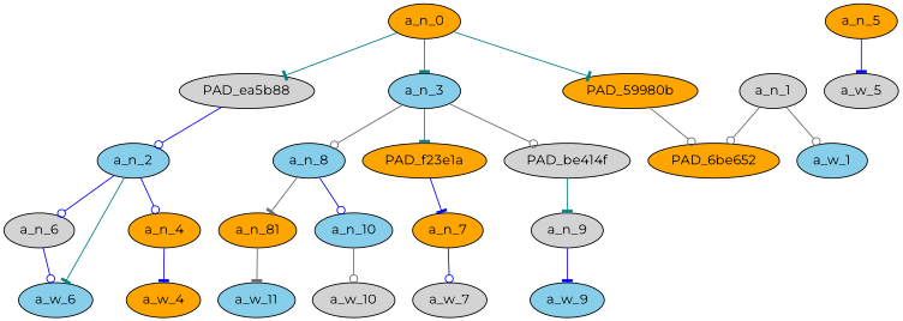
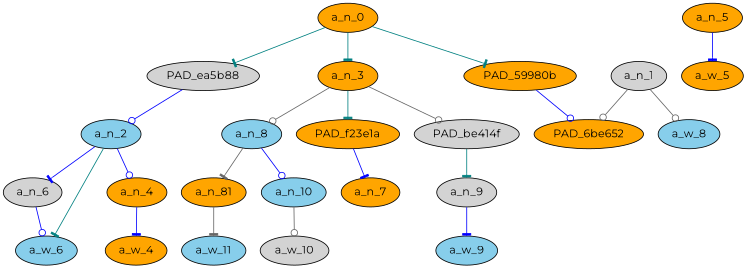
  strict digraph {
    fontname=Montserrat
    node [div_dir=1 fillcolor=orange fontname=Montserrat index=0 level=1 style=filled text_span="[0]" value=0.08627692]
    edge [arrowhead=tee color=blue fontname=Montserrat]
    a_n_0 [level=4 text_span="[0, 1, 2, 3, 4, 5, 6, 7]" value=1.00000000]
    PAD_59980b [level=3]
    PAD_ea5b88 [fillcolor=lightgrey index=1 level=3 text_span="[1, 2, 3]" value=0.32921576]
-   a_n_3 [fillcolor=skyblue index=2 level=3 text_span="[4, 5, 6, 7]" value=0.58292206]
+   a_n_3 [index=2 level=3 text_span="[4, 5, 6, 7]" value=0.58292206]
    PAD_6be652 [level=2]
    a_n_2 [fillcolor=skyblue index=1 level=2 text_span="[1, 2, 3]" value=0.32921576]
    PAD_f23e1a [index=2 level=2 text_span="[4]" value=0.09820056]
    n8 [fillcolor=lightgrey index=4 label=PAD_be414f level=2 text_span="[7]" value=0.08010869]
    a_n_8 [fillcolor=skyblue index=3 level=2 text_span="[5, 6]" value=0.40313253]
    a_n_4 [index=1 text_span="[1]" value=0.06946674]
    a_n_6 [fillcolor=lightgrey index=3 text_span="[3]" value=0.13723587]
    a_w_6 [div_dir=0 fillcolor=skyblue index=3 level=0 text_span="[3]" value=thing]
    a_n_7 [index=4 text_span="[4]" value=0.09820056]
    a_n_9 [fillcolor=lightgrey index=7 text_span="[7]" value=0.08010869]
    a_n_10 [fillcolor=skyblue index=5 text_span="[5]" value=0.29737125]
    n16 [index=6 label=a_n_81 text_span="[6]" value=0.10420254]
    a_n_1 [fillcolor=lightgrey]
-   a_w_1 [div_dir=0 fillcolor=skyblue level=0 value=do]
+   a_w_1 [div_dir=0 fillcolor=skyblue level=0 value=do label=a_w_8]
    a_w_4 [div_dir=0 index=1 level=0 text_span="[1]" value=the]
    a_n_5 [div_dir=-1 index=2 text_span="[2]" value=0.12222959]
-   a_w_5 [div_dir=0 fillcolor=lightgrey index=2 level=0 text_span="[2]" value=white]
-   a_w_7 [div_dir=0 fillcolor=lightgrey index=4 level=0 text_span="[4]" value=turn]
+   a_w_5 [div_dir=0 index=2 level=0 text_span="[2]" value=white]
    a_w_9 [div_dir=0 fillcolor=skyblue index=7 level=0 text_span="[7]" value=off]
    a_w_10 [div_dir=0 fillcolor=lightgrey index=5 level=0 text_span="[5]" value=nigger]
    a_w_11 [div_dir=0 fillcolor=skyblue index=6 level=0 text_span="[6]" value=ball]
    a_n_0 -> PAD_59980b [color=teal]
    a_n_0 -> PAD_ea5b88 [color=teal]
    a_n_0 -> a_n_3 [color=teal]
-   PAD_59980b -> PAD_6be652 [arrowhead=odot color=gray40]
+   PAD_59980b -> PAD_6be652 [arrowhead=odot]
    PAD_ea5b88 -> a_n_2 [arrowhead=odot]
    a_n_3 -> PAD_f23e1a [color=teal]
    a_n_3 -> n8 [arrowhead=odot color=gray40]
    a_n_3 -> a_n_8 [arrowhead=odot color=gray40]
    a_n_2 -> a_n_4 [arrowhead=odot]
-   a_n_2 -> a_n_6 [arrowhead=odot]
+   a_n_2 -> a_n_6
    a_n_2 -> a_w_6 [color=teal]
    PAD_f23e1a -> a_n_7
    n8 -> a_n_9 [color=teal]
    a_n_8 -> a_n_10 [arrowhead=odot]
    a_n_8 -> n16 [color=gray40]
    a_n_4 -> a_w_4
    a_n_6 -> a_w_6 [arrowhead=odot]
-   a_n_7 -> a_w_7 [arrowhead=odot]
    a_n_9 -> a_w_9
    a_n_10 -> a_w_10 [arrowhead=odot color=gray40]
    n16 -> a_w_11 [color=gray40]
    a_n_1 -> PAD_6be652 [arrowhead=odot color=gray40]
    a_n_1 -> a_w_1 [arrowhead=odot color=gray40]
    a_n_5 -> a_w_5
  }
